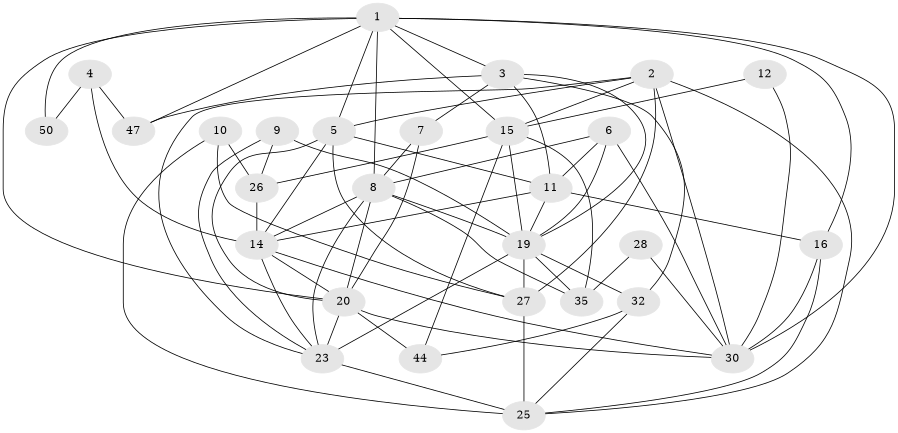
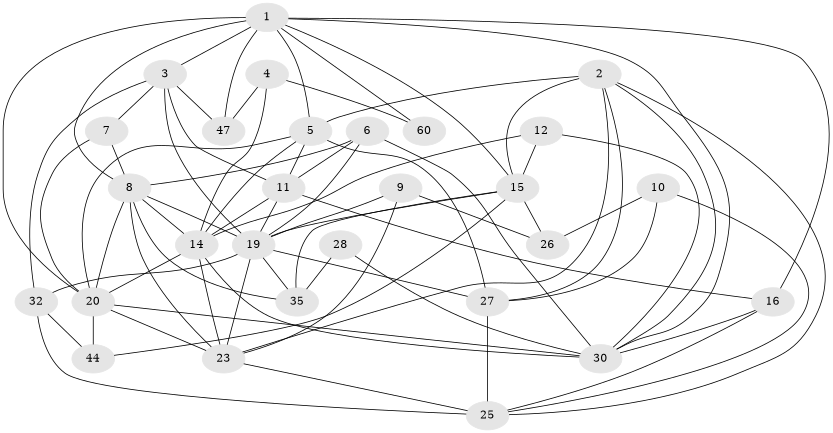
  graph {
    node [color=gray90 style=filled]
    1 [super="+13+21+17"]
    3 [super="+39"]
    5 [super="+34"]
    8 [super="+19+24"]
    15 [super="+41+48"]
    16
    20 [super="+22+37"]
    30 [super="+31"]
    47
-   50
+   50 [label=60]
    7
    n12 [label=19 super="+33+54"]
    32
    11 [super="+29"]
    27 [super="+40"]
    14 [super="+46+51"]
    23 [super="+52+38"]
    35 [super="+43"]
    26
    44
    n21 [label=25 super="+55+53"]
    2
    4
    6
    9
    10
    12
    28 [super="+36"]
    1 -- 3
    1 -- 5
    1 -- 8 [weight=2]
    1 -- 15
    1 -- 16
    1 -- 20
    1 -- 30
    1 -- 47
    1 -- 50
    3 -- 47
    3 -- 7
    3 -- n12
    3 -- 32
    3 -- 11
    5 -- 20
    5 -- 11
    5 -- 27 [weight=2]
    5 -- 14
    8 -- 20
    8 -- n12 [weight=2]
    8 -- 14
    8 -- 23
    8 -- 35
    15 -- n12 [weight=3]
    15 -- 35 [weight=2]
    15 -- 26
    15 -- 44
    16 -- 30
    16 -- n21
    20 -- 30
    20 -- 23 [weight=2]
    20 -- 44
    7 -- 8
    7 -- 20
    n12 -- 32
    n12 -- 27 [weight=2]
    n12 -- 23
    n12 -- 35
    32 -- 44
    32 -- n21
    11 -- 16
    11 -- n12
    11 -- 14
    27 -- n21 [weight=2]
    14 -- 20
    14 -- 30
    14 -- 23
    23 -- n21
    2 -- 5
    2 -- 15
    2 -- 30
    2 -- 27
    2 -- 23
    2 -- n21
    4 -- 47
    4 -- 50
    4 -- 14
    6 -- 8
    6 -- 30
    6 -- n12
    6 -- 11
    9 -- n12
    9 -- 23
    9 -- 26
    10 -- 27
    10 -- 26
    10 -- n21
    12 -- 15
    12 -- 30
-   26 -- 14
+   12 -- 14
    28 -- 30
    28 -- 35 [weight=2]
  }
